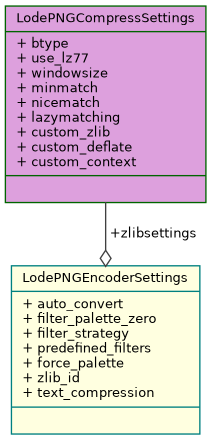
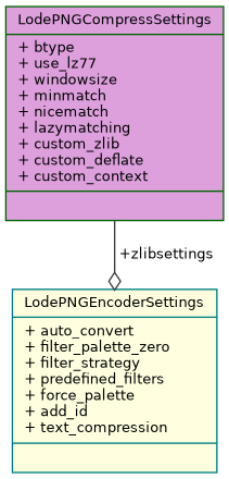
  digraph {
    node [fontname=Helvetica fontsize=10 shape=record style=filled]
-   n1 [color=teal fillcolor=lightyellow fontcolor=black height=0.2 label="{LodePNGEncoderSettings\n|+ auto_convert\l+ filter_palette_zero\l+ filter_strategy\l+ predefined_filters\l+ force_palette\l+ zlib_id\l+ text_compression\l|}" width=0.4]
+   n1 [color=teal fillcolor=lightyellow fontcolor=black height=0.2 label="{LodePNGEncoderSettings\n|+ auto_convert\l+ filter_palette_zero\l+ filter_strategy\l+ predefined_filters\l+ force_palette\l+ add_id\l+ text_compression\l|}" width=0.4]
    n2 [color=darkgreen fillcolor=plum height=0.2 label="{LodePNGCompressSettings\n|+ btype\l+ use_lz77\l+ windowsize\l+ minmatch\l+ nicematch\l+ lazymatching\l+ custom_zlib\l+ custom_deflate\l+ custom_context\l|}" width=0.4]
    n2 -> n1 [arrowhead=odiamond color=grey25 fontname=Helvetica fontsize=10 label=" +zlibsettings" labelfontname=Helvetica labelfontsize=10 style=solid]
  }
